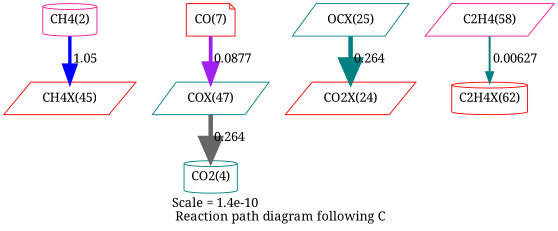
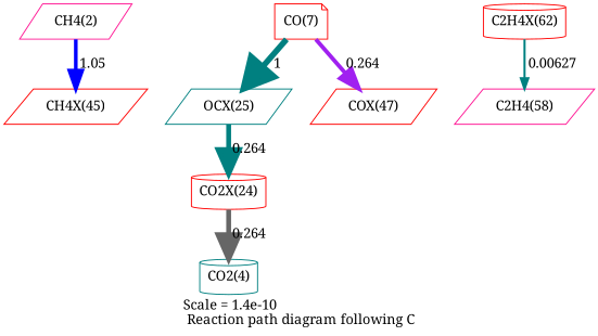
  digraph {
    fontname="Noto Serif"
    label="Scale = 1.4e-10\l Reaction path diagram following C"
    node [color=red fontname="Noto Serif" shape=parallelogram]
    edge [arrowsize=2.5 color=teal fontname="Noto Serif" penwidth=4.99]
-   n1 [color=deeppink label="CH4(2)" shape=cylinder]
+   n1 [color=deeppink label="CH4(2)"]
    n2 [label="CH4X(45)"]
    n3 [label="CO(7)" shape=note]
    n4 [color=teal label="OCX(25)"]
-   n5 [color=teal label="COX(47)"]
-   n6 [label="CO2X(24)"]
+   n5 [label="COX(47)"]
+   n6 [label="CO2X(24)" shape=cylinder]
    n7 [color=teal label="CO2(4)" shape=cylinder]
    n8 [color=deeppink label="C2H4(58)"]
    n9 [label="C2H4X(62)" shape=cylinder]
    n1 -> n2 [arrowsize=1.87 color=blue label=" 1.05" penwidth=3.74]
-   n3 -> n5 [arrowsize=2.08 color=purple label=" 0.0877" penwidth=4.16]
+   n3 -> n4 [arrowsize=3 label=" 1" penwidth=6]
+   n3 -> n5 [arrowsize=2.08 color=purple label=" 0.264" penwidth=4.16]
    n4 -> n6 [label=" 0.264"]
-   n5 -> n7 [color=gray40 label=" 0.264"]
-   n8 -> n9 [arrowsize=1.09 label=" 0.00627" penwidth=2.17]
+   n6 -> n7 [color=gray40 label=" 0.264"]
+   n9 -> n8 [arrowsize=1.09 label=" 0.00627" penwidth=2.17]
  }
